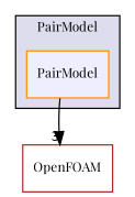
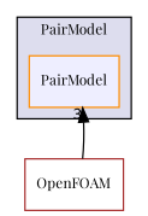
  digraph {
    compound=true
    fontname="Playfair Display"
    node [fontname="Playfair Display" fontsize=10 shape=box]
    n1 [fillcolor="#eeeeff" label=PairModel pencolor=black style=filled color=darkorange]
    n2 [color=brown label=OpenFOAM]
    subgraph cluster_1 {
      bgcolor="#ddddee"
      fontsize=10
      label=PairModel
      pencolor=black
      n1
    }
-   n1 -> n2 [headlabel=3 labeldistance=1.5 labelfontname=Helvetica labelfontsize=10 fontname="Playfair Display"]
+   n2 -> n1 [headlabel=3 labeldistance=1.5 labelfontname=Helvetica labelfontsize=10 fontname="Playfair Display"]
  }
